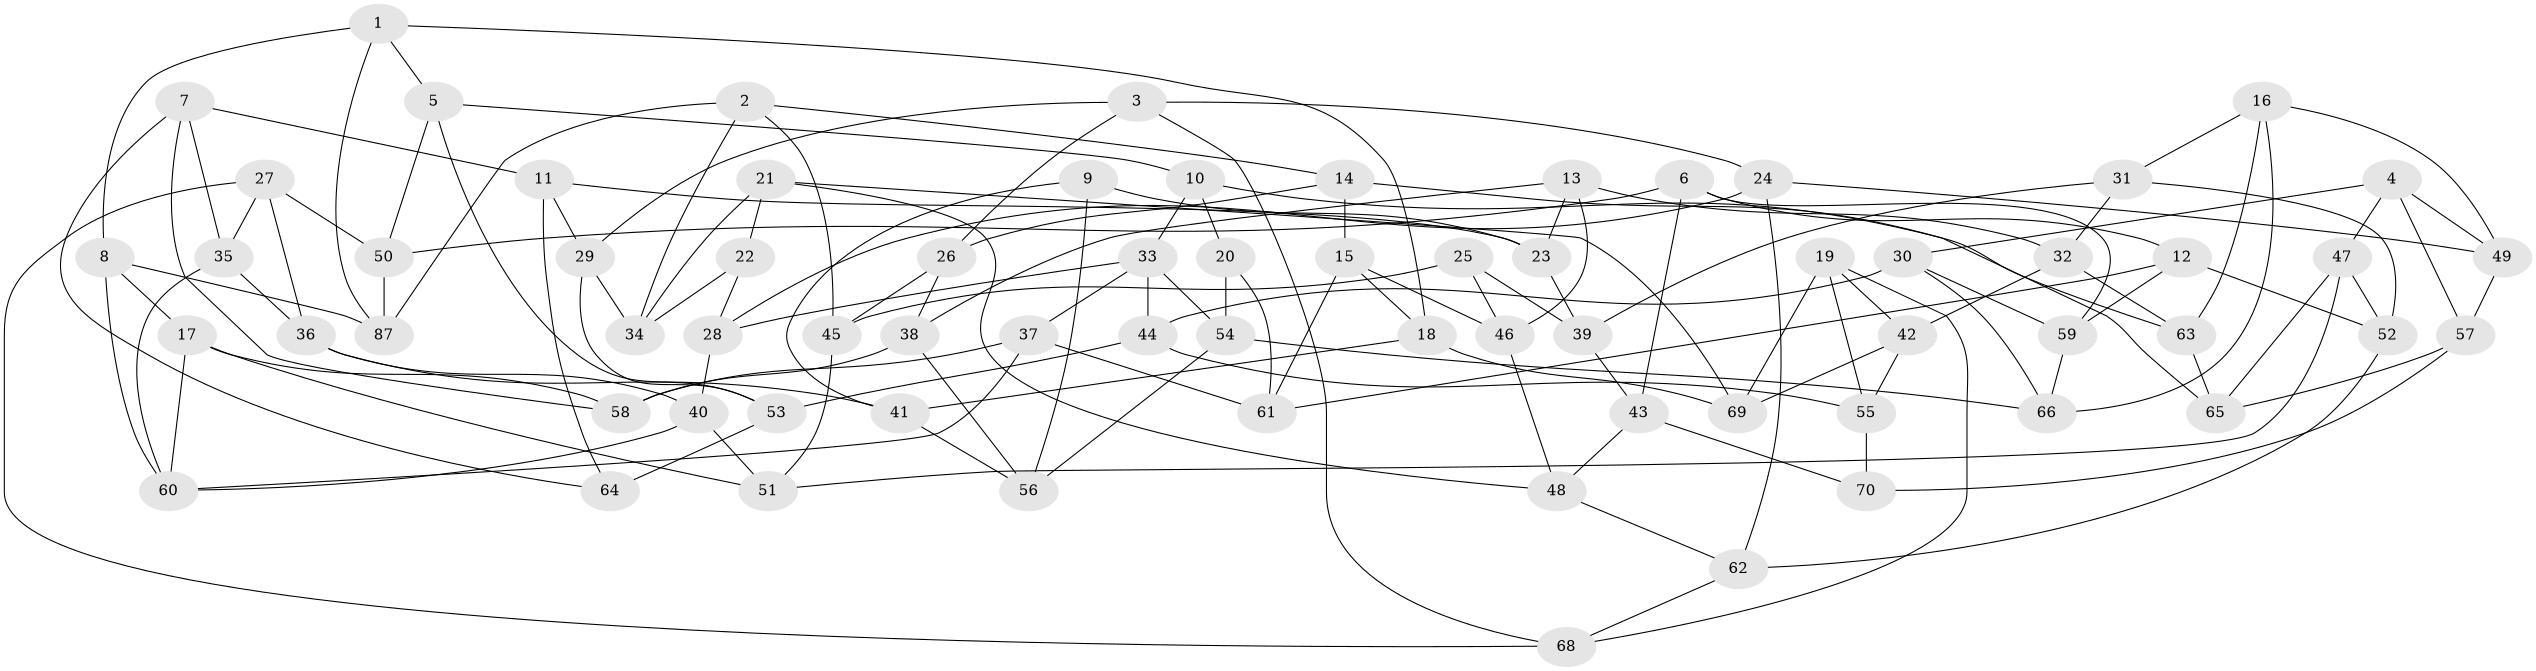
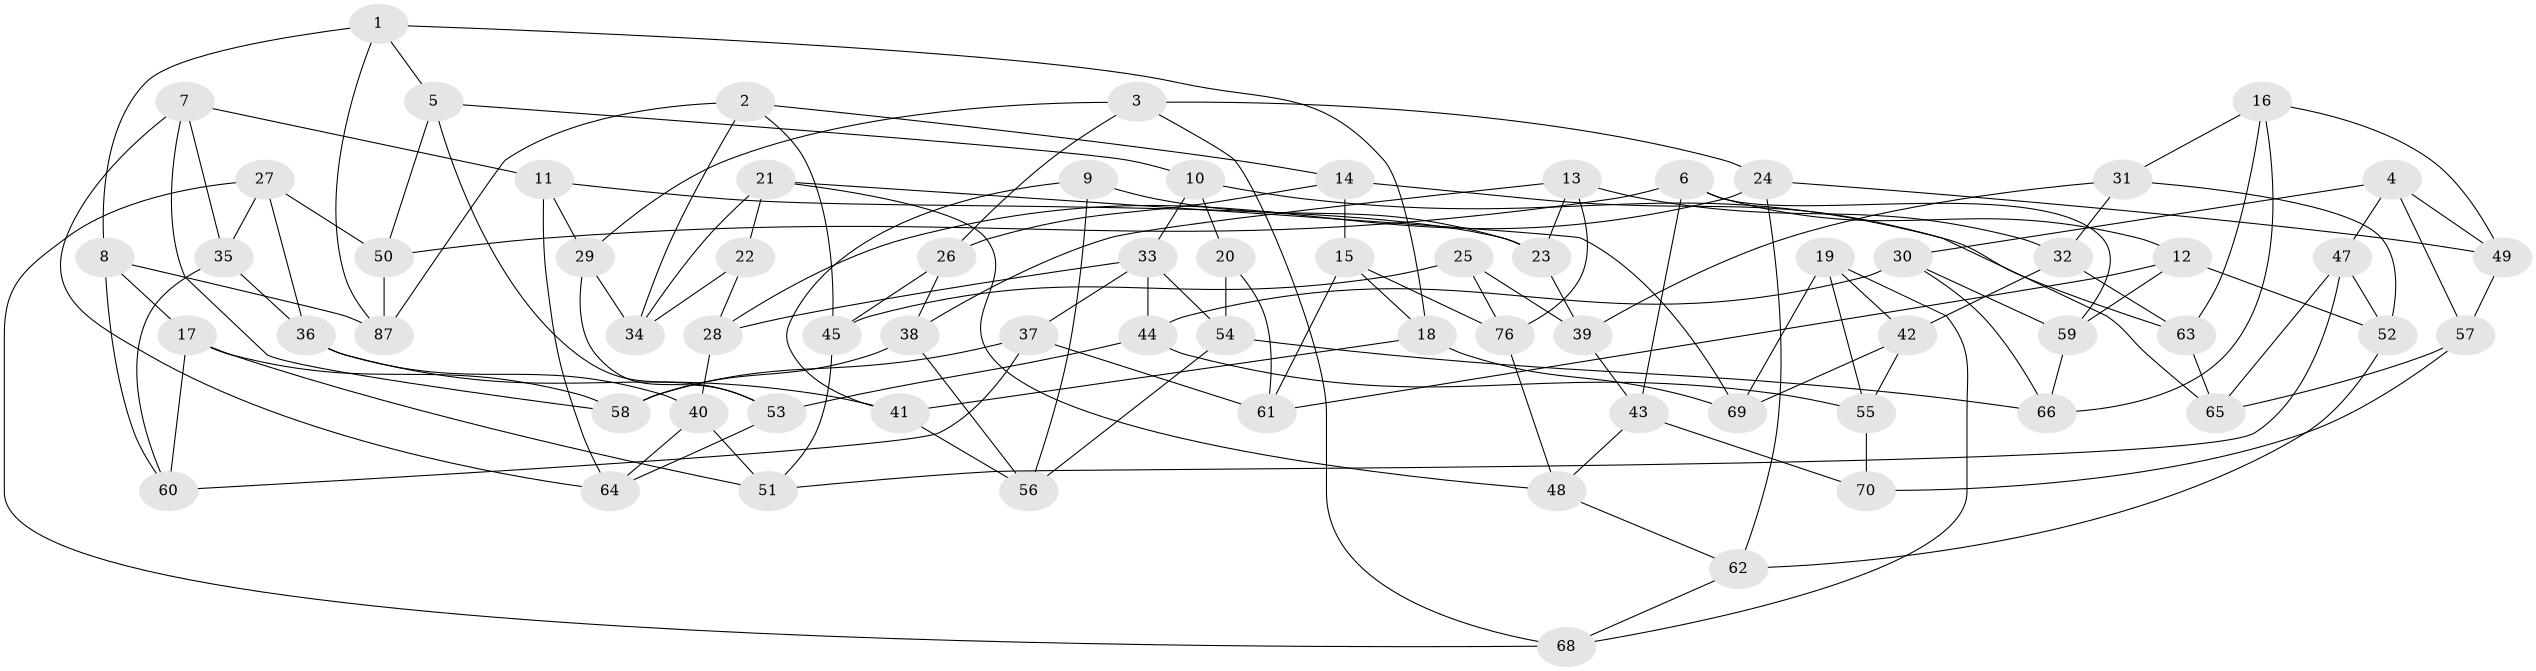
  graph {
    node [color=gray90 style=filled]
    1
    5
    8
    18
    n5 [label=87]
    10
    50
    53
    17
    60
    41
    69
    2
    14
    34
    45
    26
    15
    65
    51
    3
    24
    29
    68
    49
    28
    62
    38
    4
    30
    47
    57
    59
    66
    44
    52
    70
    20
    33
    63
    64
    6
    12
    43
    61
    48
    7
    11
    35
    58
    23
    36
    9
    56
    22
    39
    54
    37
    13
    32
-   46
+   46 [label=76]
    42
    16
    31
    19
    55
    40
    21
    25
    27
    1 -- 5
    1 -- 8
    1 -- 18
    1 -- n5
    5 -- 10
    5 -- 50
    5 -- 53
    8 -- n5
    8 -- 17
    8 -- 60
    18 -- 41
    18 -- 69
    10 -- 20
    10 -- 33
    10 -- 63
    50 -- n5
    53 -- 64
    17 -- 60
    17 -- 51
    17 -- 58
    41 -- 56
    2 -- n5
    2 -- 14
    2 -- 34
    2 -- 45
    14 -- 26
    14 -- 15
    14 -- 65
    45 -- 51
    26 -- 45
    26 -- 38
    15 -- 18
    15 -- 61
    15 -- 46
    3 -- 26
    3 -- 24
    3 -- 29
    3 -- 68
    24 -- 49
    24 -- 28
    24 -- 62
    29 -- 53
    29 -- 34
    49 -- 57
    28 -- 40
    62 -- 68
    38 -- 58
    38 -- 56
    4 -- 49
    4 -- 30
    4 -- 47
    4 -- 57
    30 -- 59
    30 -- 66
    30 -- 44
    47 -- 65
    47 -- 51
    47 -- 52
    57 -- 65
    57 -- 70
    59 -- 66
    44 -- 53
    44 -- 55
    52 -- 62
    20 -- 61
    20 -- 54
    33 -- 28
    33 -- 44
    33 -- 54
    33 -- 37
    63 -- 65
    6 -- 50
    6 -- 59
    6 -- 12
    6 -- 43
    12 -- 59
    12 -- 52
    12 -- 61
    43 -- 70
    43 -- 48
    48 -- 62
    7 -- 64
    7 -- 11
    7 -- 35
    7 -- 58
    11 -- 29
    11 -- 64
    11 -- 23
    35 -- 60
    35 -- 36
    23 -- 39
    36 -- 41
    36 -- 40
    9 -- 41
    9 -- 23
    9 -- 56
    22 -- 34
    22 -- 28
    39 -- 43
    54 -- 66
    54 -- 56
    37 -- 60
    37 -- 61
    37 -- 58
    13 -- 38
    13 -- 23
    13 -- 32
    13 -- 46
    32 -- 63
    32 -- 42
    46 -- 48
    42 -- 69
    42 -- 55
    16 -- 49
    16 -- 66
    16 -- 63
    16 -- 31
    31 -- 52
    31 -- 39
    31 -- 32
    19 -- 69
    19 -- 68
    19 -- 42
    19 -- 55
    55 -- 70
    40 -- 51
-   40 -- 60
+   40 -- 64
    21 -- 69
    21 -- 34
    21 -- 48
    21 -- 22
    25 -- 45
    25 -- 39
    25 -- 46
    27 -- 50
    27 -- 68
    27 -- 35
    27 -- 36
  }
